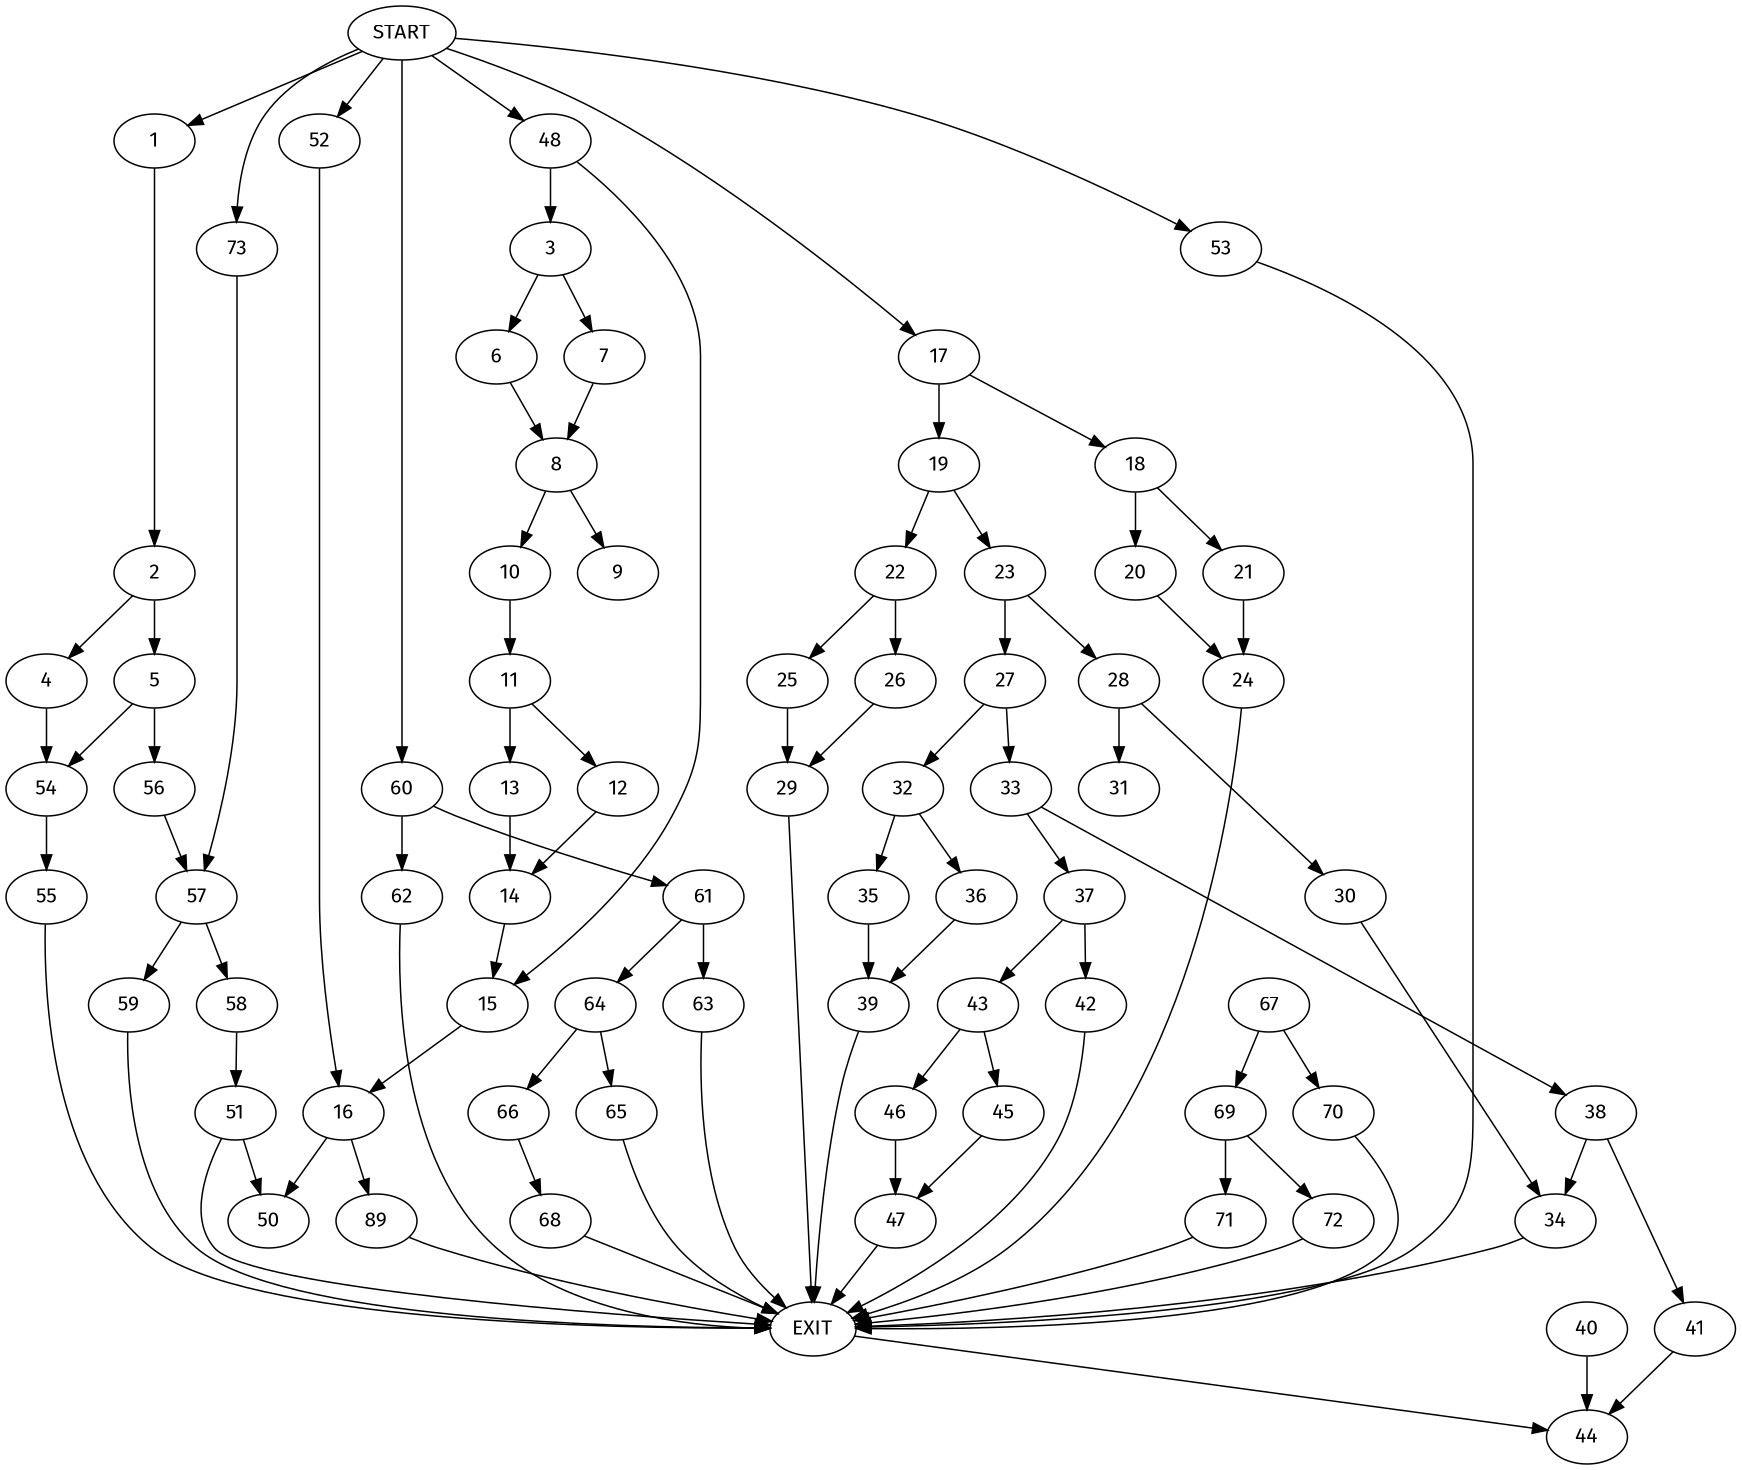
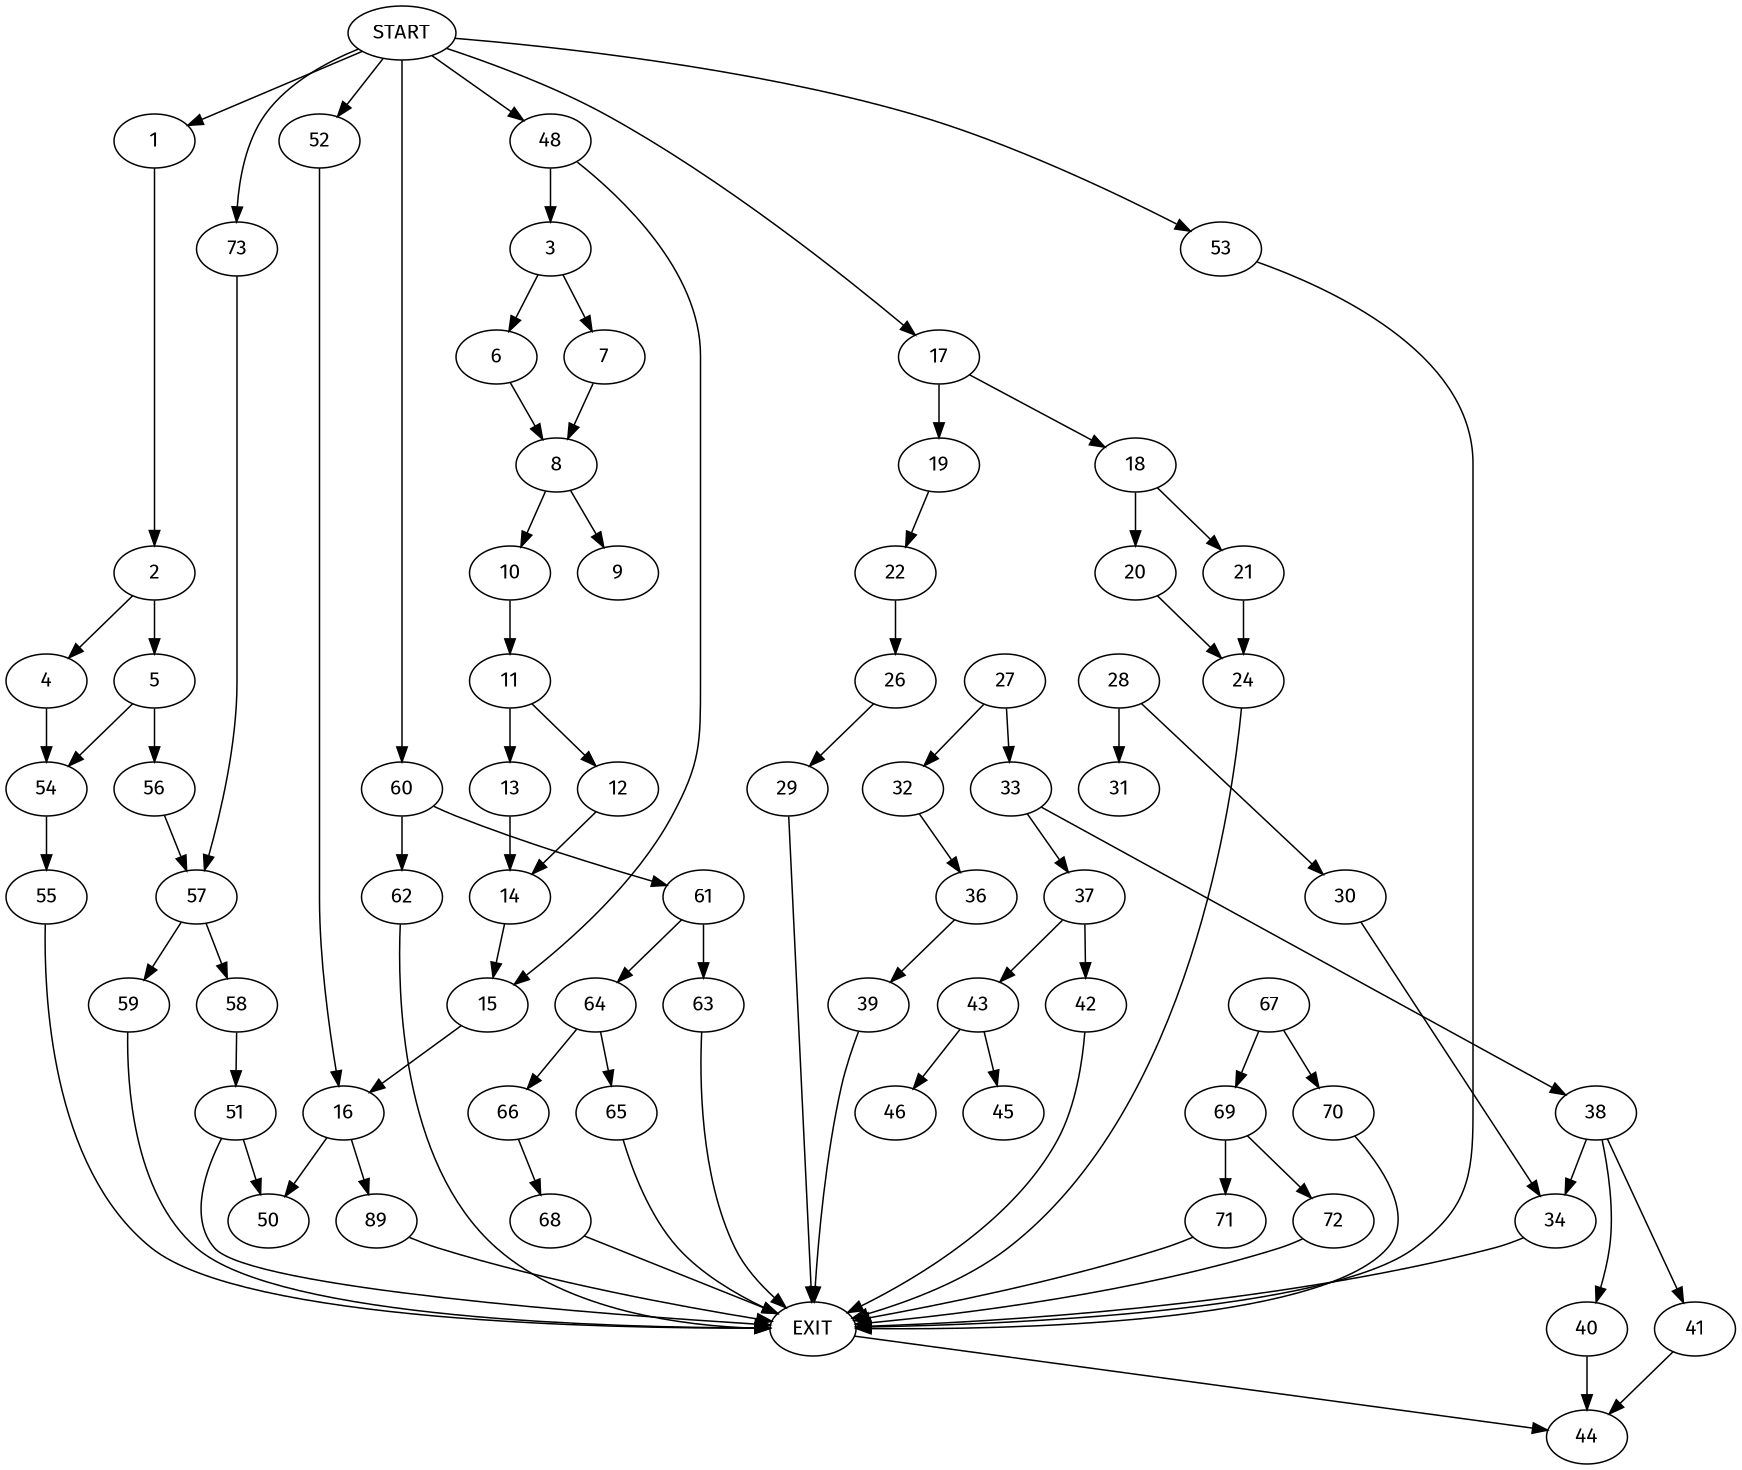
  digraph {
    fontname="Fira Sans"
    node [fontname="Fira Sans"]
    edge [fontname="Fira Sans"]
    n1 [label=START]
    1
    17
    48
    52
    53
    60
    73
    2
    18
    19
    3
    15
    16
    n15 [label=EXIT]
    61
    62
    57
    44
    4
    5
    6
    7
    54
    56
    8
    55
    9
    10
    11
    12
    13
    14
    n34 [label=89]
    50
    20
    21
    22
-   23
    24
-   25
    26
    27
    28
    29
    32
    33
    30
    31
-   35
    36
    37
    38
    34
    39
    42
    43
    40
    41
    45
    46
-   47
    51
    58
    59
    63
    64
    65
    66
    68
    67
    69
    70
    71
    72
    n1 -> 1
    n1 -> 17
    n1 -> 48
    n1 -> 52
    n1 -> 53
    n1 -> 60
    n1 -> 73
    1 -> 2
    17 -> 18
    17 -> 19
    48 -> 3
    48 -> 15
    52 -> 16
    53 -> n15
    60 -> 61
    60 -> 62
    73 -> 57
    2 -> 4
    2 -> 5
    18 -> 20
    18 -> 21
    19 -> 22
-   19 -> 23
    3 -> 6
    3 -> 7
    15 -> 16
    16 -> n34
    16 -> 50
    n15 -> 44
    61 -> 63
    61 -> 64
    62 -> n15
    57 -> 58
    57 -> 59
    4 -> 54
    5 -> 54
    5 -> 56
    6 -> 8
    7 -> 8
    54 -> 55
    56 -> 57
    8 -> 9
    8 -> 10
    55 -> n15
    10 -> 11
    11 -> 12
    11 -> 13
    12 -> 14
    13 -> 14
    14 -> 15
    n34 -> n15
    20 -> 24
    21 -> 24
-   22 -> 25
    22 -> 26
-   23 -> 27
-   23 -> 28
    24 -> n15
-   25 -> 29
    26 -> 29
    27 -> 32
    27 -> 33
    28 -> 30
    28 -> 31
    29 -> n15
-   32 -> 35
    32 -> 36
    33 -> 37
    33 -> 38
    30 -> 34
-   35 -> 39
    36 -> 39
    37 -> 42
    37 -> 43
    38 -> 34
+   38 -> 40
    38 -> 41
    34 -> n15
    39 -> n15
    42 -> n15
    43 -> 45
    43 -> 46
    40 -> 44
    41 -> 44
-   45 -> 47
-   46 -> 47
-   47 -> n15
    51 -> n15
    51 -> 50
    58 -> 51
    59 -> n15
    63 -> n15
    64 -> 65
    64 -> 66
    65 -> n15
    66 -> 68
    68 -> n15
    67 -> 69
    67 -> 70
    69 -> 71
    69 -> 72
    70 -> n15
    71 -> n15
    72 -> n15
  }
